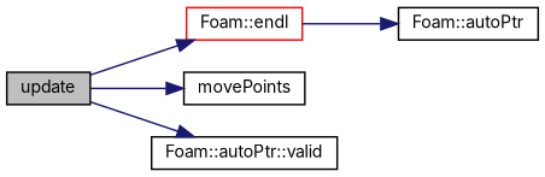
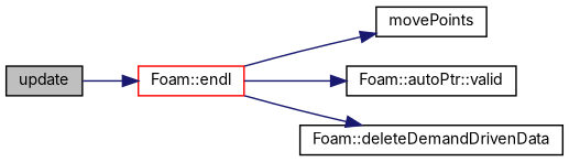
  digraph {
    fontname=Inter
    rankdir=LR
    node [color=black fontname=Inter fontsize=10 shape=record]
    edge [color=midnightblue fontname=Inter fontsize=10 labelfontname=FreeSans labelfontsize=10 style=solid]
    n1 [fillcolor=grey75 fontcolor=black height=0.2 label=update style=filled width=0.4]
    n2 [color=red height=0.2 label="Foam::endl" width=0.4]
    n3 [height=0.2 label=movePoints width=0.4]
    n4 [height=0.2 label="Foam::autoPtr::valid" width=0.4]
-   n5 [height=0.2 label="Foam::autoPtr" width=0.4]
+   n5 [height=0.2 label="Foam::deleteDemandDrivenData" width=0.4]
    n1 -> n2
-   n1 -> n3
-   n1 -> n4
+   n2 -> n3
+   n2 -> n4
    n2 -> n5
  }
